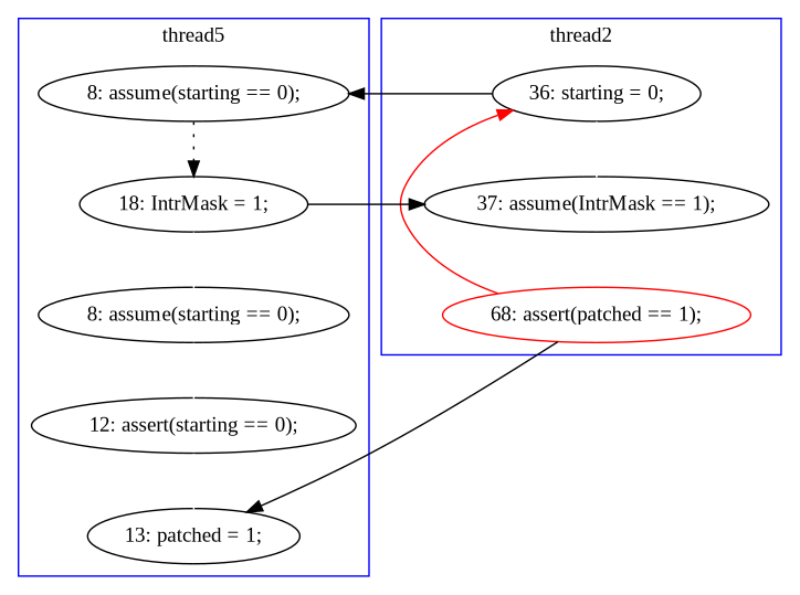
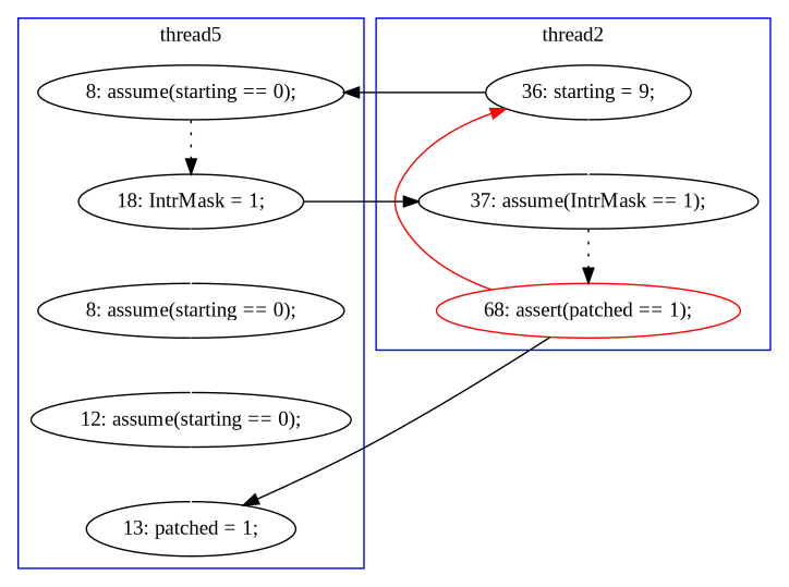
  digraph {
    fontname="Liberation Serif"
    node [fontname="Liberation Serif"]
    edge [color=black fontname="Liberation Serif" style=solid]
    n1 [color=red label="68: assert(patched == 1);"]
    n2 [label="37: assume(IntrMask == 1);"]
-   n3 [label="36: starting = 0;"]
+   n3 [label="36: starting = 9;"]
    n4 [label="13: patched = 1;"]
-   n5 [label="12: assert(starting == 0);"]
+   n5 [label="12: assume(starting == 0);"]
    n6 [label="18: IntrMask = 1;"]
    n7 [label="8: assume(starting == 0);"]
    n8 [label="8: assume(starting == 0);"]
    subgraph cluster_1 {
      color=blue
      label=thread2
      n1
      n2
      n3
    }
    subgraph cluster_2 {
      color=blue
      label=thread5
      n4
      n5
      n6
      n7
      n8
    }
    n1 -> n3 [color=red constraint=false]
    n1 -> n4 [constraint=false]
+   n2 -> n1 [style=dotted]
    n3 -> n2 [color=white]
    n3 -> n7 [constraint=false]
    n5 -> n4 [color=white]
    n6 -> n2 [constraint=false]
    n6 -> n8 [color=white]
    n7 -> n6 [style=dotted]
    n8 -> n5 [color=white]
  }
